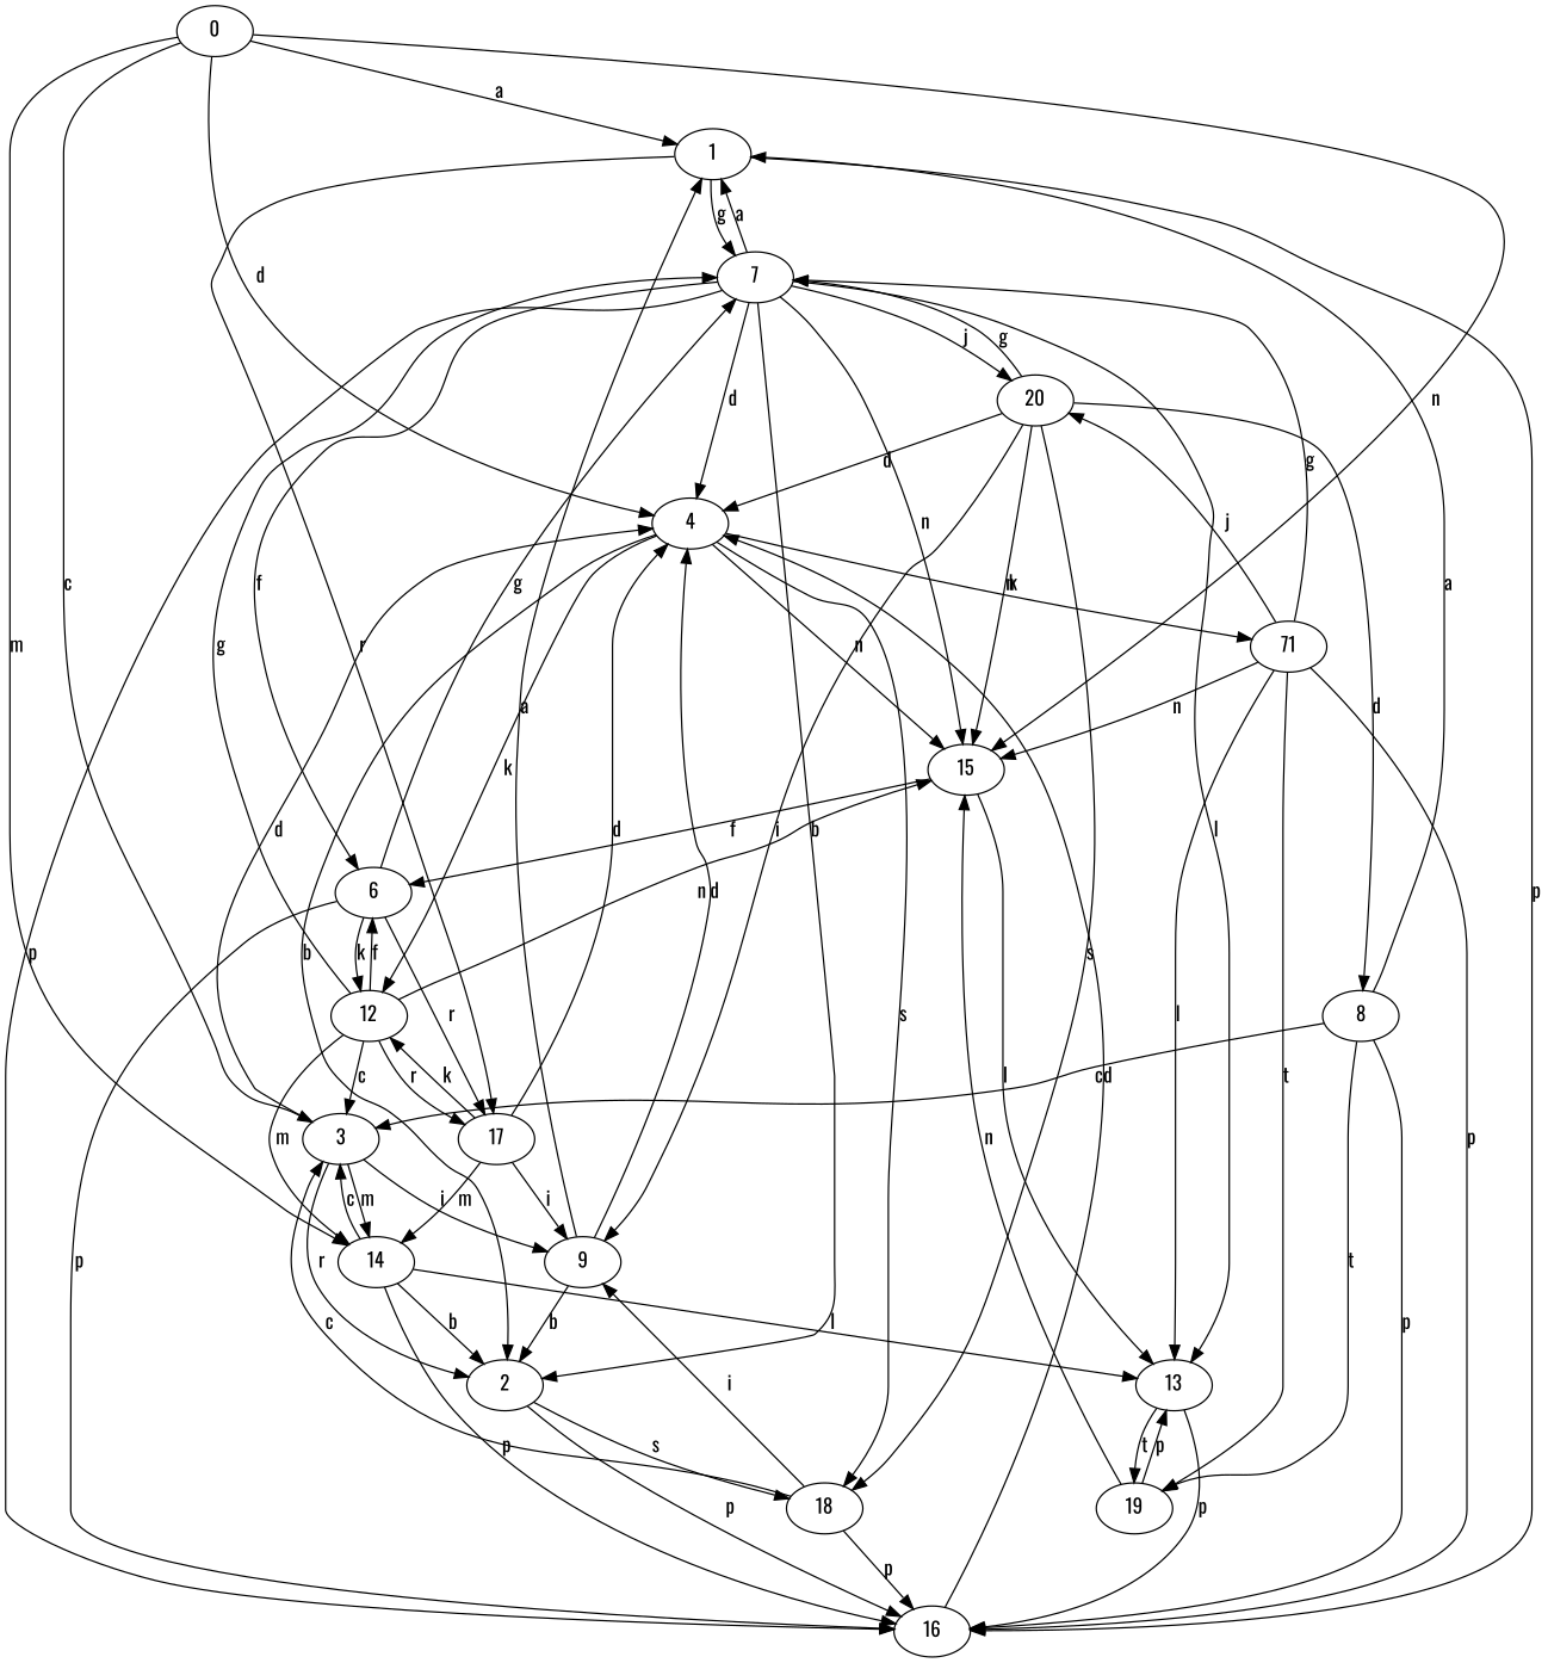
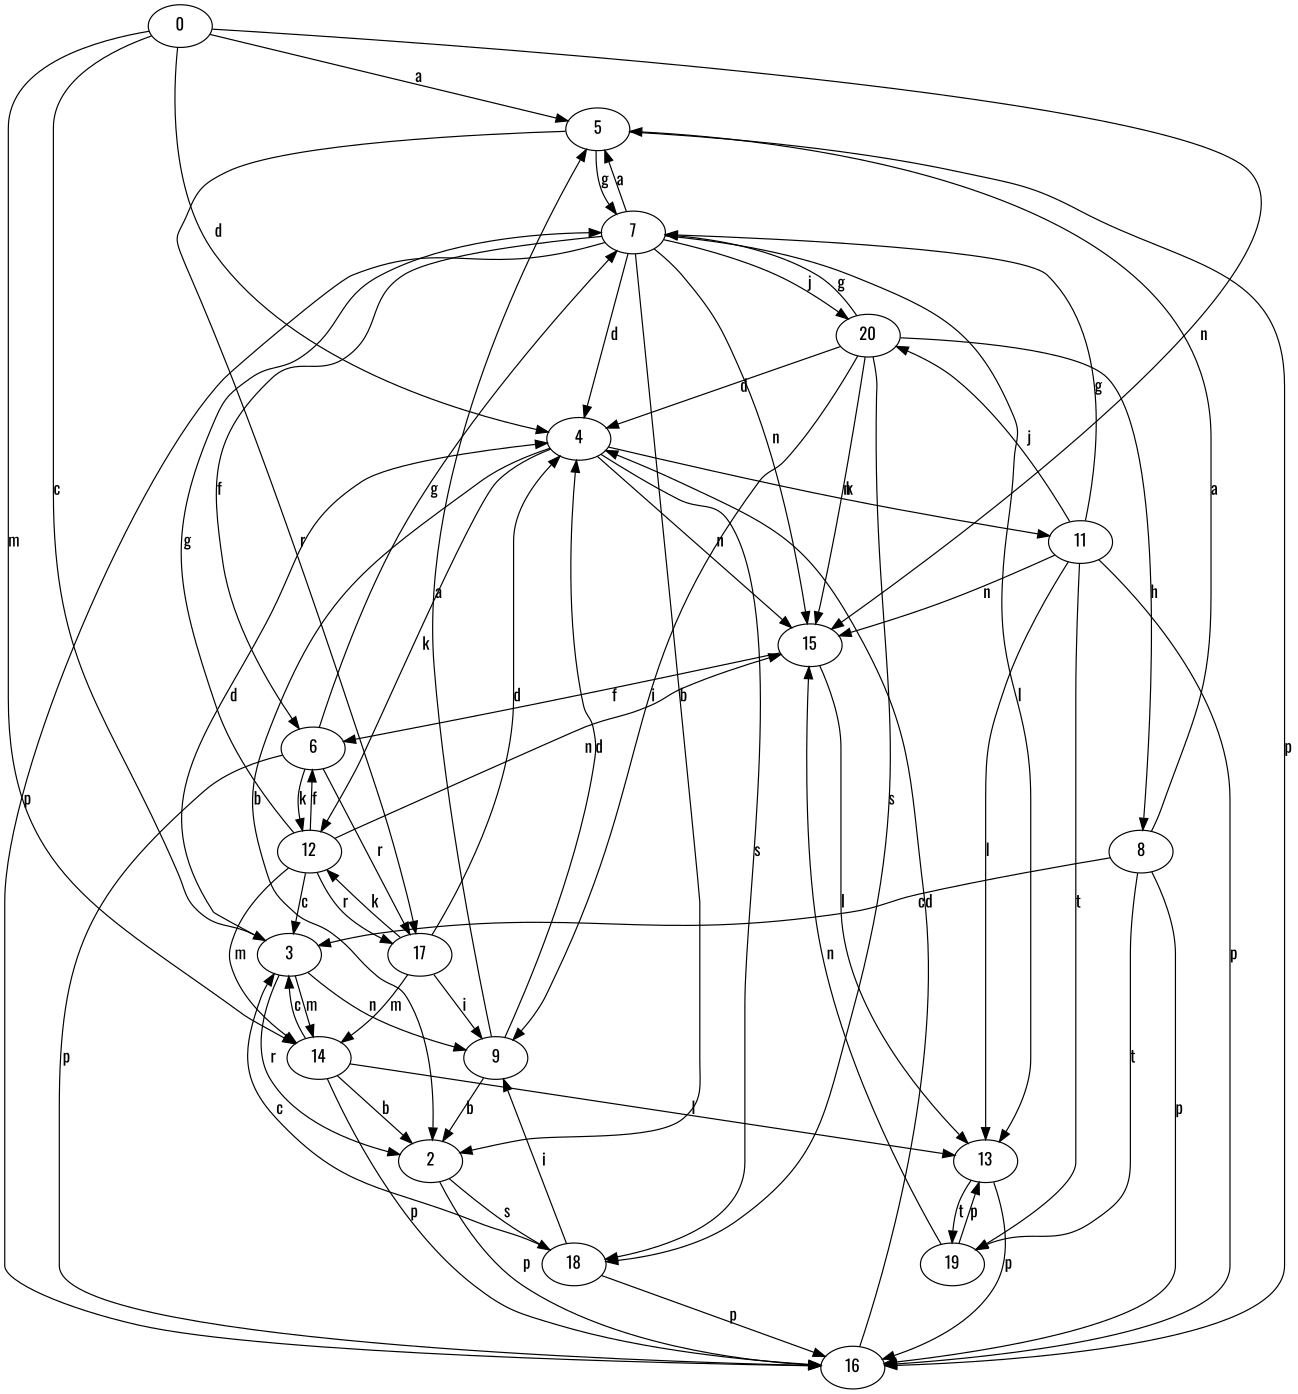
  strict digraph {
    fontname=Oswald
    node [fontname=Oswald]
    edge [fontname=Oswald]
    0
-   1
+   1 [label=5]
    3
    4
    14
    15
    7
    16
    17
    2
    9
    18
-   11 [label=71]
+   11
    12
    13
    6
    n17 [label=20]
    19
    8
    0 -> 1 [label=a]
    0 -> 3 [label=c]
    0 -> 4 [label=d]
    0 -> 14 [label=m]
    0 -> 15 [label=n]
    1 -> 7 [label=g]
    1 -> 16 [label=p]
    1 -> 17 [label=r]
    3 -> 4 [label=d]
    3 -> 14 [label=m]
    3 -> 2 [label=r]
-   3 -> 9 [label=i]
+   3 -> 9 [label=n]
    4 -> 15 [label=n]
    4 -> 2 [label=b]
    4 -> 18 [label=s]
    4 -> 11 [label=k]
    4 -> 12 [label=k]
    14 -> 3 [label=c]
    14 -> 16 [label=p]
    14 -> 2 [label=b]
    14 -> 13 [label=l]
    15 -> 13 [label=l]
    15 -> 6 [label=f]
    7 -> 1 [label=a]
    7 -> 4 [label=d]
    7 -> 15 [label=n]
    7 -> 16 [label=p]
    7 -> 2 [label=b]
    7 -> 13 [label=l]
    7 -> 6 [label=f]
    7 -> n17 [label=j]
    16 -> 4 [label=d]
    17 -> 4 [label=d]
    17 -> 14 [label=m]
    17 -> 9 [label=i]
    17 -> 12 [label=k]
    2 -> 16 [label=p]
    2 -> 18 [label=s]
    9 -> 1 [label=a]
    9 -> 4 [label=d]
    9 -> 2 [label=b]
    18 -> 3 [label=c]
    18 -> 16 [label=p]
    18 -> 9 [label=i]
    11 -> 15 [label=n]
    11 -> 7 [label=g]
    11 -> 16 [label=p]
    11 -> 13 [label=l]
    11 -> n17 [label=j]
    11 -> 19 [label=t]
    12 -> 3 [label=c]
    12 -> 14 [label=m]
    12 -> 15 [label=n]
    12 -> 7 [label=g]
    12 -> 17 [label=r]
    12 -> 6 [label=f]
    13 -> 16 [label=p]
    13 -> 19 [label=t]
    6 -> 7 [label=g]
    6 -> 16 [label=p]
    6 -> 17 [label=r]
    6 -> 12 [label=k]
    n17 -> 4 [label=d]
    n17 -> 15 [label=n]
    n17 -> 7 [label=g]
    n17 -> 9 [label=i]
    n17 -> 18 [label=s]
-   n17 -> 8 [label=d]
+   n17 -> 8 [label=h]
    19 -> 15 [label=n]
    19 -> 13 [label=p]
    8 -> 1 [label=a]
    8 -> 3 [label=c]
    8 -> 16 [label=p]
    8 -> 19 [label=t]
  }
